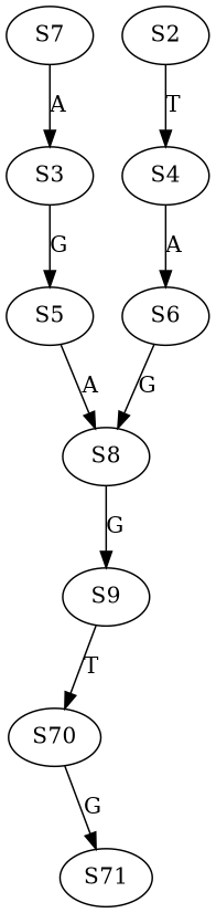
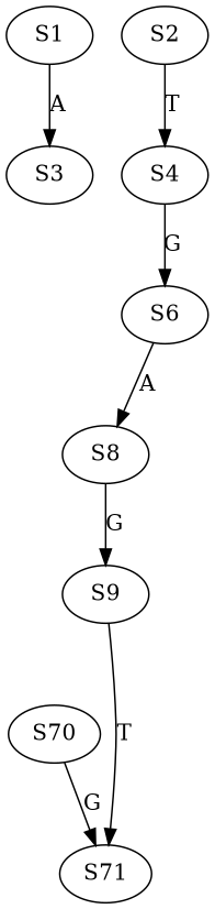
  strict digraph {
-   S1 [label=S7]
+   S1
    S3
    S2
    S4
-   S5
    S6
    S8
    S9
    n9 [label=S70]
    n10 [label=S71]
    S1 -> S3 [label=A]
-   S3 -> S5 [label=G]
    S2 -> S4 [label=T]
-   S4 -> S6 [label=A]
-   S5 -> S8 [label=A]
-   S6 -> S8 [label=G]
+   S4 -> S6 [label=G]
+   S6 -> S8 [label=A]
    S8 -> S9 [label=G]
-   S9 -> n9 [label=T]
+   S9 -> n10 [label=T]
    n9 -> n10 [label=G]
  }
